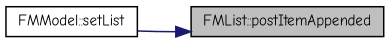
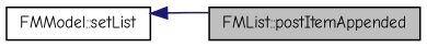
  digraph {
    rankdir=RL
    fontname="Comic Neue"
    node [color=black fontname="Comic Neue" fontsize=10 shape=record style=filled]
    n1 [fillcolor=grey75 fontcolor=black height=0.2 label="FMList::postItemAppended" width=0.4]
    n2 [fillcolor=white height=0.2 label="FMModel::setList" width=0.4]
-   n1 -> n2 [color=midnightblue dir=back fontname="Comic Neue" fontsize=10 labelfontname=Helvetica labelfontsize=10 style=solid]
+   n2 -> n1 [color=midnightblue dir=back fontname="Comic Neue" fontsize=10 labelfontname=Helvetica labelfontsize=10 style=solid]
  }
